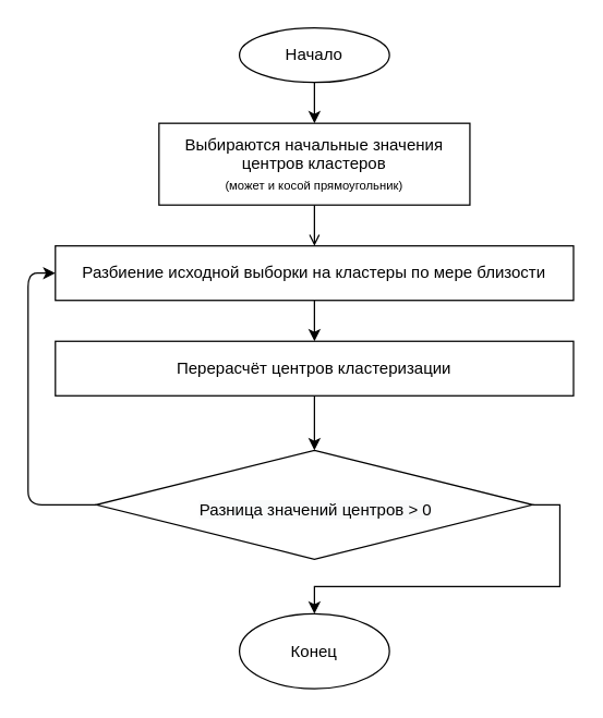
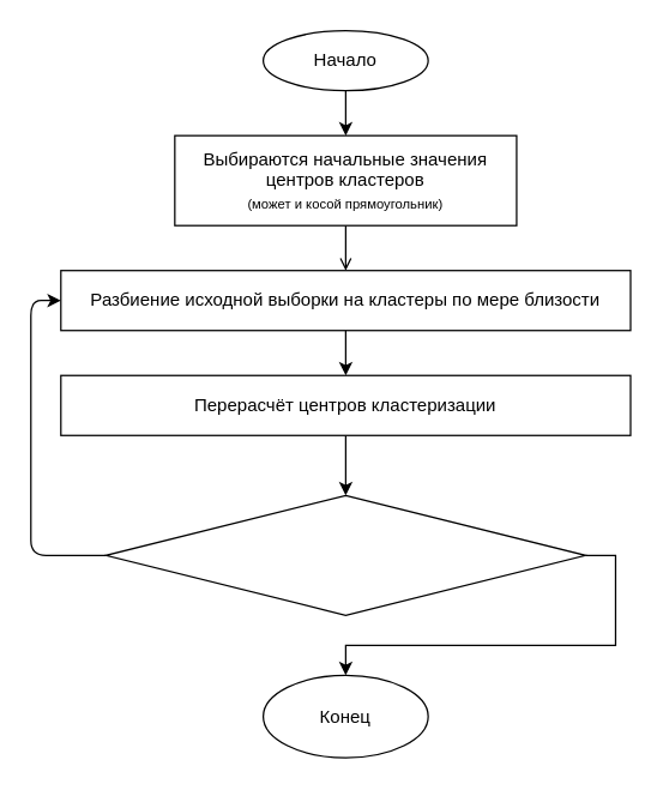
  <mxCell id="0" />
  <mxCell id="1" parent="0" />
  <mxCell id="2" style="edgeStyle=orthogonalEdgeStyle;rounded=0;orthogonalLoop=1;jettySize=auto;html=1;" parent="1" source="3" target="11" edge="1"><mxGeometry relative="1" as="geometry"><mxPoint x="230" y="90" as="targetPoint" /></mxGeometry></mxCell>
  <mxCell id="3" value="Начало" style="ellipse;whiteSpace=wrap;html=1;" parent="1" vertex="1"><mxGeometry x="175" y="20" width="110" height="40" as="geometry" /></mxCell>
  <mxCell id="4" style="edgeStyle=orthogonalEdgeStyle;rounded=0;orthogonalLoop=1;jettySize=auto;html=1;" parent="1" source="5" target="8" edge="1"><mxGeometry relative="1" as="geometry" /></mxCell>
  <mxCell id="5" value="Разбиение исходной выборки на кластеры по мере близости" style="rounded=0;whiteSpace=wrap;html=1;" parent="1" vertex="1"><mxGeometry x="40" y="180" width="380" height="40" as="geometry" /></mxCell>
  <mxCell id="6" style="edgeStyle=orthogonalEdgeStyle;rounded=0;orthogonalLoop=1;jettySize=auto;html=1;endArrow=open;" parent="1" source="11" target="5" edge="1"><mxGeometry relative="1" as="geometry"><mxPoint x="231.5" y="150" as="sourcePoint" /></mxGeometry></mxCell>
  <mxCell id="7" style="edgeStyle=orthogonalEdgeStyle;rounded=0;orthogonalLoop=1;jettySize=auto;html=1;" parent="1" source="8" target="13" edge="1"><mxGeometry relative="1" as="geometry"><mxPoint x="230" y="340" as="targetPoint" /></mxGeometry></mxCell>
  <mxCell id="8" value="Перерасчёт центров кластеризации" style="rounded=0;whiteSpace=wrap;html=1;" parent="1" vertex="1"><mxGeometry x="40" y="250" width="380" height="40" as="geometry" /></mxCell>
  <mxCell id="9" style="edgeStyle=orthogonalEdgeStyle;rounded=0;orthogonalLoop=1;jettySize=auto;html=1;exitX=1;exitY=0.5;exitDx=0;exitDy=0;" parent="1" source="13" target="10" edge="1"><mxGeometry relative="1" as="geometry"><mxPoint x="230" y="410" as="sourcePoint" /></mxGeometry></mxCell>
  <mxCell id="10" value="Конец" style="ellipse;whiteSpace=wrap;html=1;" parent="1" vertex="1"><mxGeometry x="175" y="450" width="110" height="55" as="geometry" /></mxCell>
  <mxCell id="11" value="&lt;span&gt;Выбираются начальные значения центров кластеров&lt;br&gt;&lt;font style=&quot;font-size: 9px&quot;&gt;(может и косой прямоугольник)&lt;/font&gt;&lt;br&gt;&lt;/span&gt;" style="rounded=0;whiteSpace=wrap;html=1;" parent="1" vertex="1"><mxGeometry x="116" y="90" width="228" height="60" as="geometry" /></mxCell>
  <mxCell id="12" value="" style="group" parent="1" vertex="1" connectable="0"><mxGeometry x="70" y="330" width="320" height="80" as="geometry" /></mxCell>
  <mxCell id="13" value="" style="rhombus;whiteSpace=wrap;html=1;fontSize=9;" parent="12" vertex="1"><mxGeometry width="320" height="80" as="geometry" /></mxCell>
- <mxCell id="14" value="&lt;span style=&quot;color: rgb(0 , 0 , 0) ; font-family: &amp;#34;helvetica&amp;#34; ; font-size: 12px ; font-style: normal ; font-weight: 400 ; letter-spacing: normal ; text-align: center ; text-indent: 0px ; text-transform: none ; word-spacing: 0px ; background-color: rgb(248 , 249 , 250) ; display: inline ; float: none&quot;&gt;Разница значений центров &amp;gt; 0&lt;/span&gt;&lt;br&gt;" style="text;whiteSpace=wrap;html=1;fontSize=9;" parent="12" vertex="1"><mxGeometry x="74" y="30" width="200" height="30" as="geometry" /></mxCell>
  <mxCell id="15" style="edgeStyle=orthogonalEdgeStyle;html=1;entryX=0;entryY=0.5;entryDx=0;entryDy=0;fontSize=9;" parent="1" source="13" target="5" edge="1"><mxGeometry relative="1" as="geometry"><Array as="points"><mxPoint x="20" y="370" /><mxPoint x="20" y="200" /></Array></mxGeometry></mxCell>
